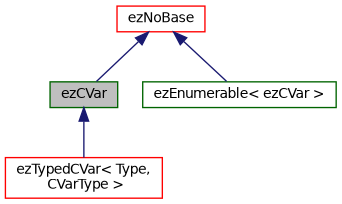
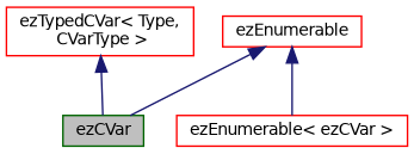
  digraph {
    node [color=darkgreen fillcolor=white fontname=Helvetica fontsize=10 shape=record style=filled]
    edge [color=midnightblue dir=back fontname=Helvetica fontsize=10 labelfontname=Helvetica labelfontsize=10 style=solid]
    n1 [fillcolor=grey75 fontcolor=black height=0.2 label=ezCVar width=0.4]
    n2 [color=red height=0.2 label="ezTypedCVar\< Type,\l CVarType \>" width=0.4]
-   n3 [height=0.2 label="ezEnumerable\< ezCVar \>" width=0.4]
-   n4 [color=red height=0.2 label=ezNoBase width=0.4]
-   n1 -> n2
+   n3 [color=red height=0.2 label="ezEnumerable\< ezCVar \>" width=0.4]
+   n4 [color=red height=0.2 label=ezEnumerable width=0.4]
+   n2 -> n1
    n4 -> n1
    n4 -> n3
  }
